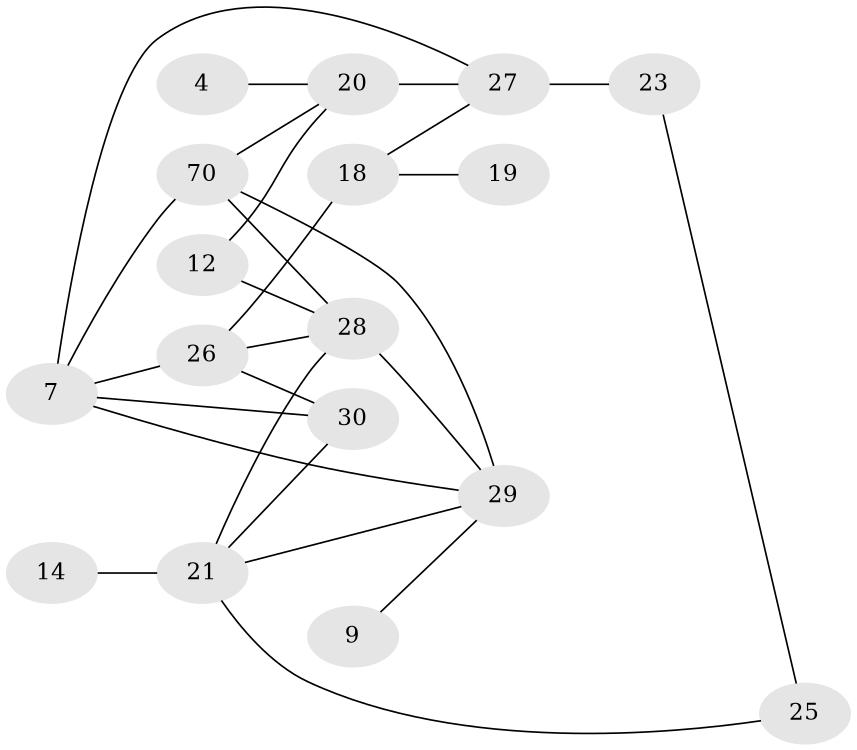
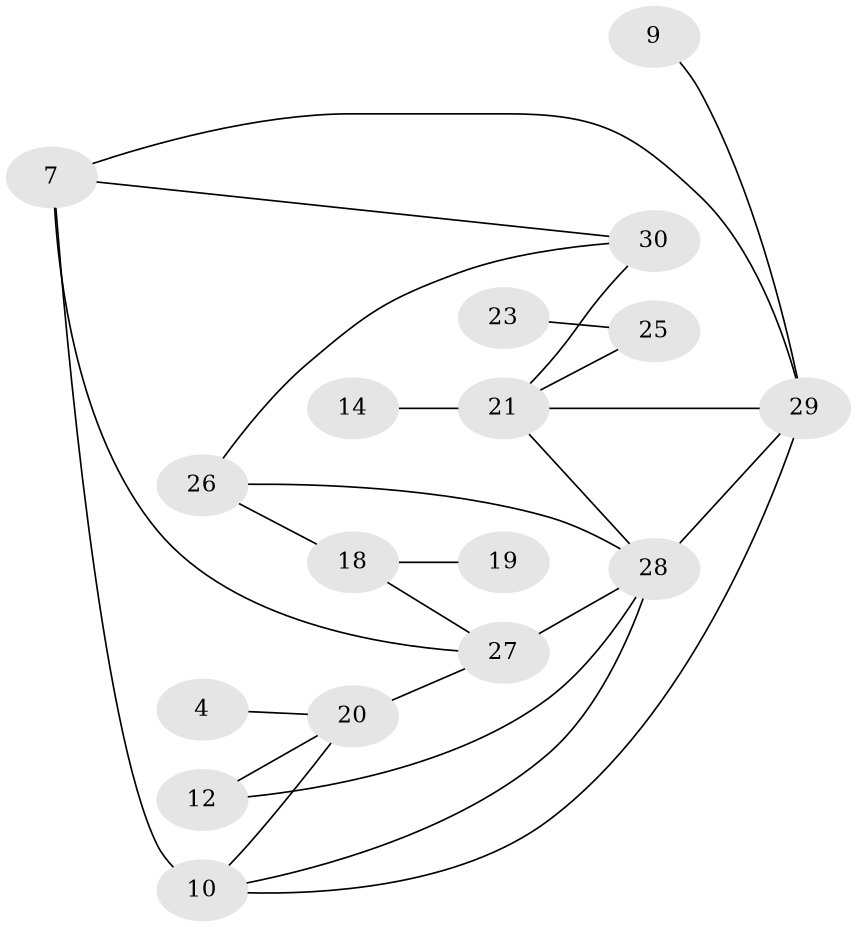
  graph {
    rankdir=LR
    node [color=gray90 style=filled]
    edge [weight=1.0]
    4
    20
    27
    21
    29
    28
    25
    30
    7
-   10 [label=70]
+   10
    26
    18
    9
    12
    14
    19
    23
    4 -- 20
    20 -- 27
-   27 -- 23 [weight=2.0]
+   27 -- 28 [weight=2.0]
    21 -- 29 [weight=2.0]
    21 -- 28 [weight=2.0]
    21 -- 25 [weight=2.0]
    21 -- 30
    28 -- 29
    7 -- 27
    7 -- 29 [weight=2.0]
    7 -- 30
    7 -- 10
-   7 -- 26
    10 -- 20
    10 -- 29
    10 -- 28
    26 -- 28
    26 -- 30
    26 -- 18
    18 -- 27
    18 -- 19
    9 -- 29
    12 -- 20
    12 -- 28
    14 -- 21 [weight=2.0]
    23 -- 25
  }
